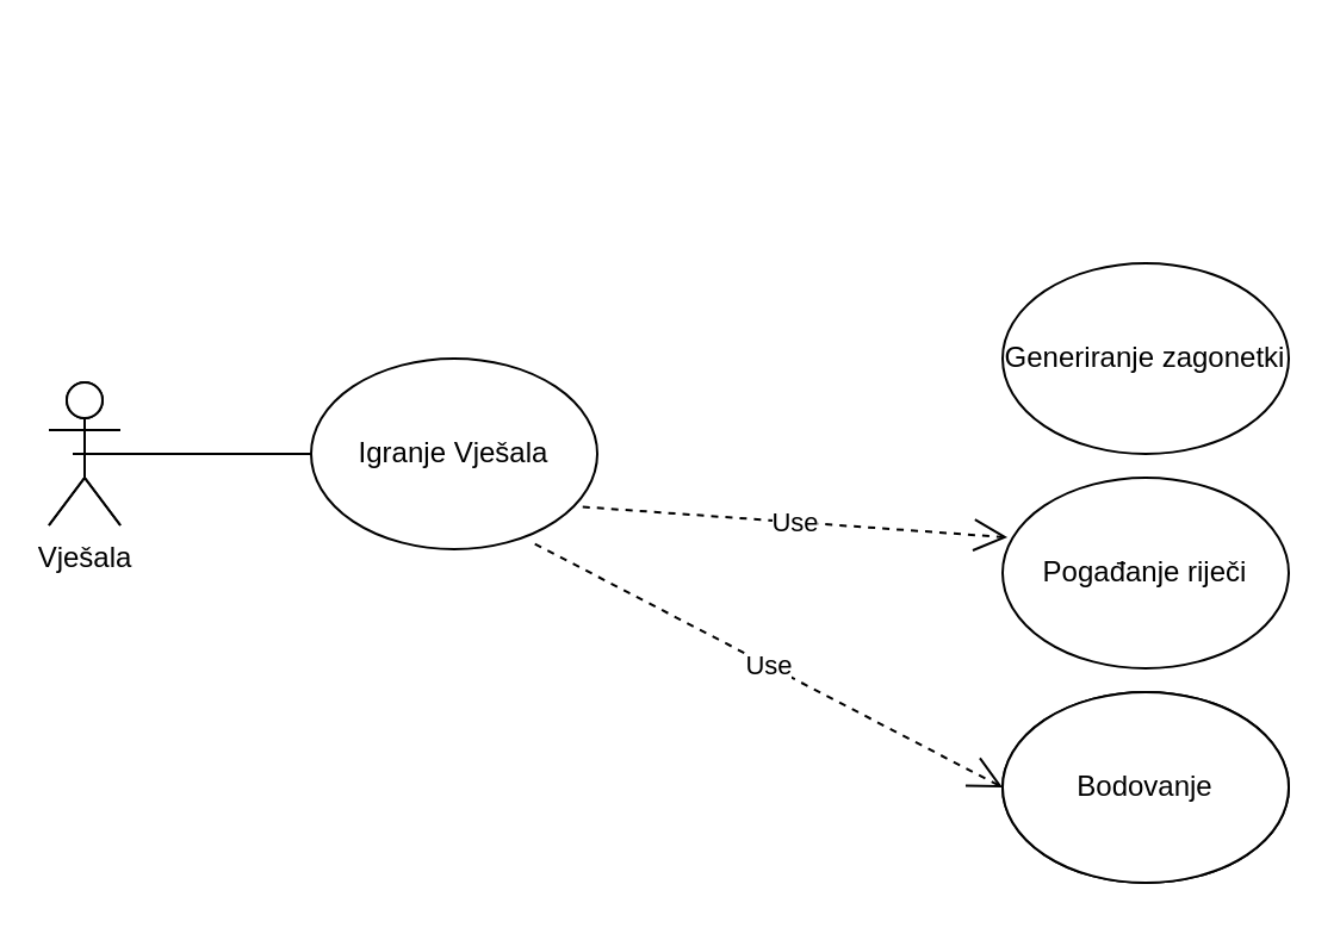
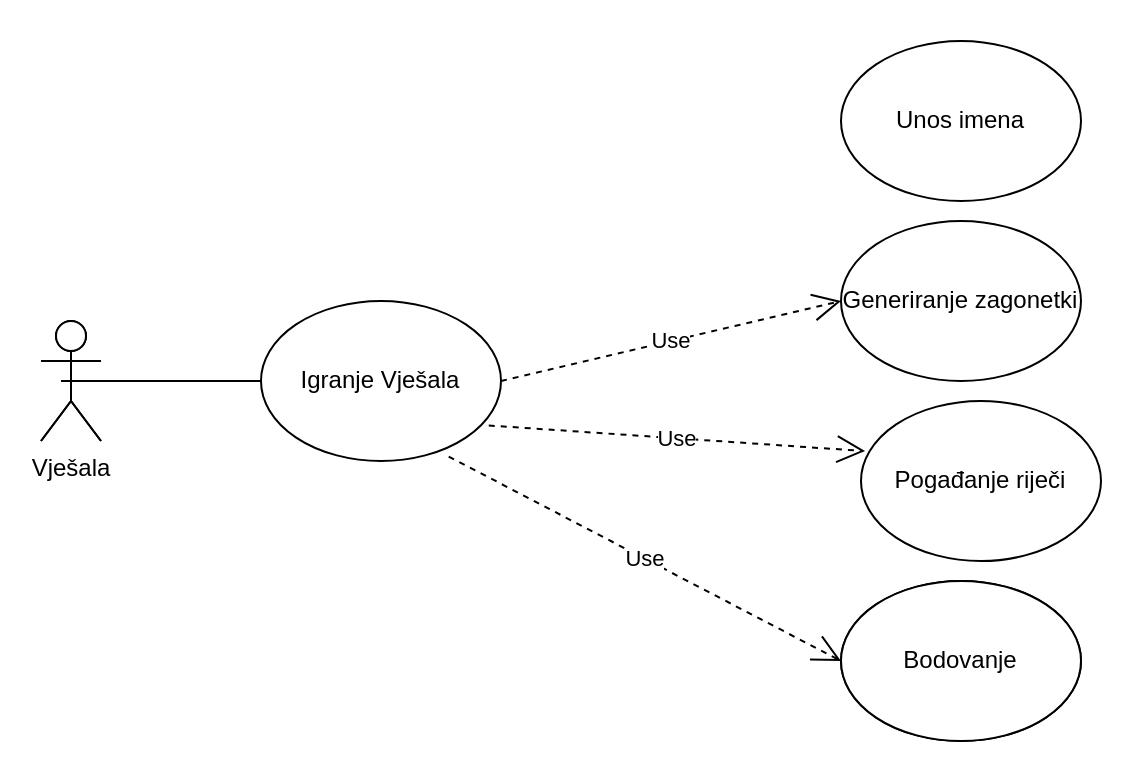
  <mxCell id="0" />
  <mxCell id="1" parent="0" />
  <mxCell id="2" value="Vješala&lt;br&gt;" style="shape=umlActor;verticalLabelPosition=bottom;verticalAlign=top;html=1;" parent="1" vertex="1"><mxGeometry x="20" y="160" width="30" height="60" as="geometry" /></mxCell>
  <mxCell id="3" value="Igranje Vješala" style="ellipse;whiteSpace=wrap;html=1;" parent="1" vertex="1"><mxGeometry x="130" y="150" width="120" height="80" as="geometry" /></mxCell>
  <mxCell id="4" value="" style="endArrow=none;html=1;entryX=0;entryY=0.5;entryDx=0;entryDy=0;exitX=0.5;exitY=0.5;exitDx=0;exitDy=0;exitPerimeter=0;" parent="1" source="13" target="3" edge="1"><mxGeometry width="50" height="50" relative="1" as="geometry"><mxPoint x="140" y="190" as="sourcePoint" /><mxPoint x="280" y="300" as="targetPoint" /></mxGeometry></mxCell>
+ <mxCell id="5" value="Unos imena" style="ellipse;whiteSpace=wrap;html=1;" parent="1" vertex="1"><mxGeometry x="420" y="20" width="120" height="80" as="geometry" /></mxCell>
  <mxCell id="6" value="Generiranje zagonetki" style="ellipse;whiteSpace=wrap;html=1;" parent="1" vertex="1"><mxGeometry x="420" y="110" width="120" height="80" as="geometry" /></mxCell>
- <mxCell id="7" value="Pogađanje riječi" style="ellipse;whiteSpace=wrap;html=1;" parent="1" vertex="1"><mxGeometry x="420" y="200" width="120" height="80" as="geometry" /></mxCell>
+ <mxCell id="7" value="Pogađanje riječi" style="ellipse;whiteSpace=wrap;html=1;" parent="1" vertex="1"><mxGeometry x="430" y="200" width="120" height="80" as="geometry" /></mxCell>
  <mxCell id="8" value="Bodovanje" style="ellipse;whiteSpace=wrap;html=1;" parent="1" vertex="1"><mxGeometry x="420" y="290" width="120" height="80" as="geometry" /></mxCell>
+ <mxCell id="9" value="Use" style="endArrow=open;endSize=12;dashed=1;html=1;exitX=1;exitY=0.5;exitDx=0;exitDy=0;entryX=0;entryY=0.5;entryDx=0;entryDy=0;" parent="1" source="3" target="6" edge="1"><mxGeometry width="160" relative="1" as="geometry"><mxPoint x="290" y="220" as="sourcePoint" /><mxPoint x="450" y="220" as="targetPoint" /></mxGeometry></mxCell>
  <mxCell id="10" value="Use" style="endArrow=open;endSize=12;dashed=1;html=1;exitX=0.949;exitY=0.778;exitDx=0;exitDy=0;exitPerimeter=0;entryX=0.017;entryY=0.313;entryDx=0;entryDy=0;entryPerimeter=0;" parent="1" source="3" target="7" edge="1"><mxGeometry width="160" relative="1" as="geometry"><mxPoint x="290" y="220" as="sourcePoint" /><mxPoint x="450" y="220" as="targetPoint" /></mxGeometry></mxCell>
  <mxCell id="11" value="Use" style="endArrow=open;endSize=12;dashed=1;html=1;exitX=0.782;exitY=0.972;exitDx=0;exitDy=0;exitPerimeter=0;entryX=0;entryY=0.5;entryDx=0;entryDy=0;" parent="1" source="3" target="8" edge="1"><mxGeometry width="160" relative="1" as="geometry"><mxPoint x="290" y="220" as="sourcePoint" /><mxPoint x="450" y="220" as="targetPoint" /></mxGeometry></mxCell>
  <mxCell id="12" value="" style="shape=umlActor;verticalLabelPosition=bottom;verticalAlign=top;html=1;" parent="1" vertex="1"><mxGeometry x="20" y="160" width="30" height="60" as="geometry" /></mxCell>
  <mxCell id="13" value="" style="line;strokeWidth=1;fillColor=none;align=left;verticalAlign=middle;spacingTop=-1;spacingLeft=3;spacingRight=3;rotatable=0;labelPosition=right;points=[];portConstraint=eastwest;" parent="1" vertex="1"><mxGeometry x="30" y="186" width="100" height="8" as="geometry" /></mxCell>
  <mxCell id="14" value="" style="endArrow=none;html=1;entryX=0;entryY=0.5;entryDx=0;entryDy=0;exitX=0.5;exitY=0.5;exitDx=0;exitDy=0;exitPerimeter=0;" parent="1" source="2" target="13" edge="1"><mxGeometry width="50" height="50" relative="1" as="geometry"><mxPoint x="35" y="190" as="sourcePoint" /><mxPoint x="130" y="190" as="targetPoint" /></mxGeometry></mxCell>
  <mxCell id="15" value="Bodovanje" style="ellipse;whiteSpace=wrap;html=1;" parent="1" vertex="1"><mxGeometry x="420" y="290" width="120" height="80" as="geometry" /></mxCell>
